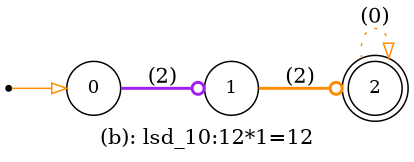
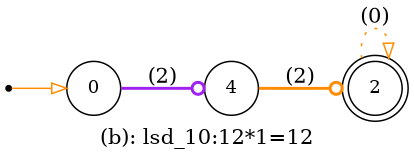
  digraph {
    label="(b): lsd_10:12*1=12"
    rankdir=LR
    node [fontsize=12 shape=circle]
    edge [arrowhead=odot color=darkorange style=bold]
    n1 [label=0]
-   n2 [label=1]
+   n2 [label=4]
    n3 [label=2 shape=doublecircle]
    n4 [label=2 shape=point]
    n1 -> n2 [color=purple label="(2)"]
    n2 -> n3 [label="(2)"]
    n3 -> n3 [arrowhead=onormal label="(0)" style=dotted]
    n4 -> n1 [arrowhead=onormal style=solid]
  }
